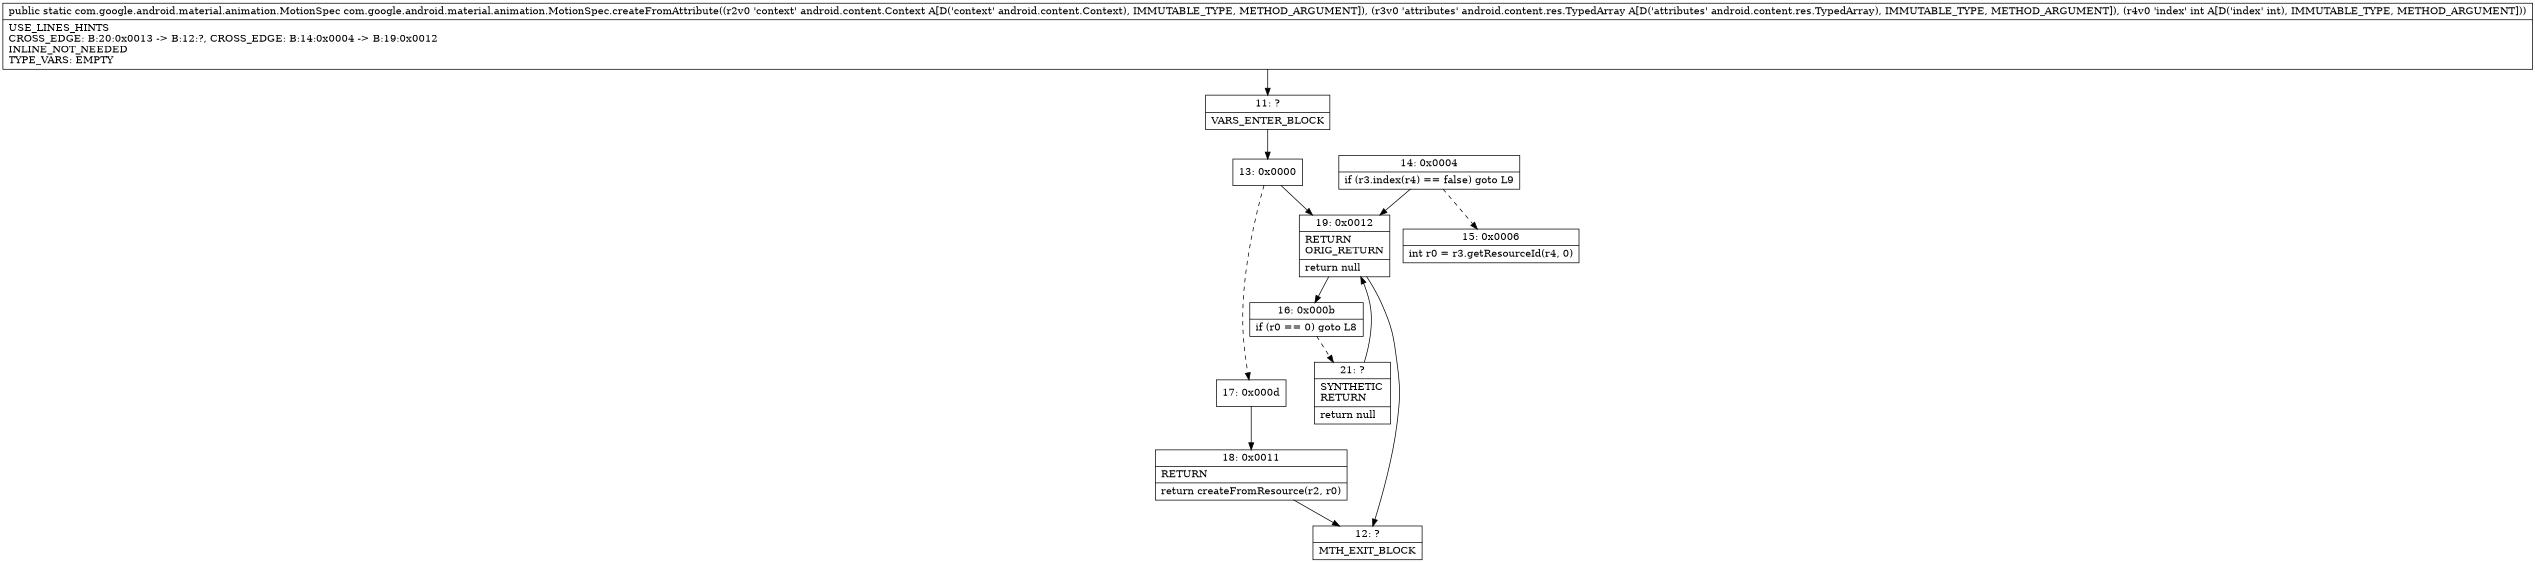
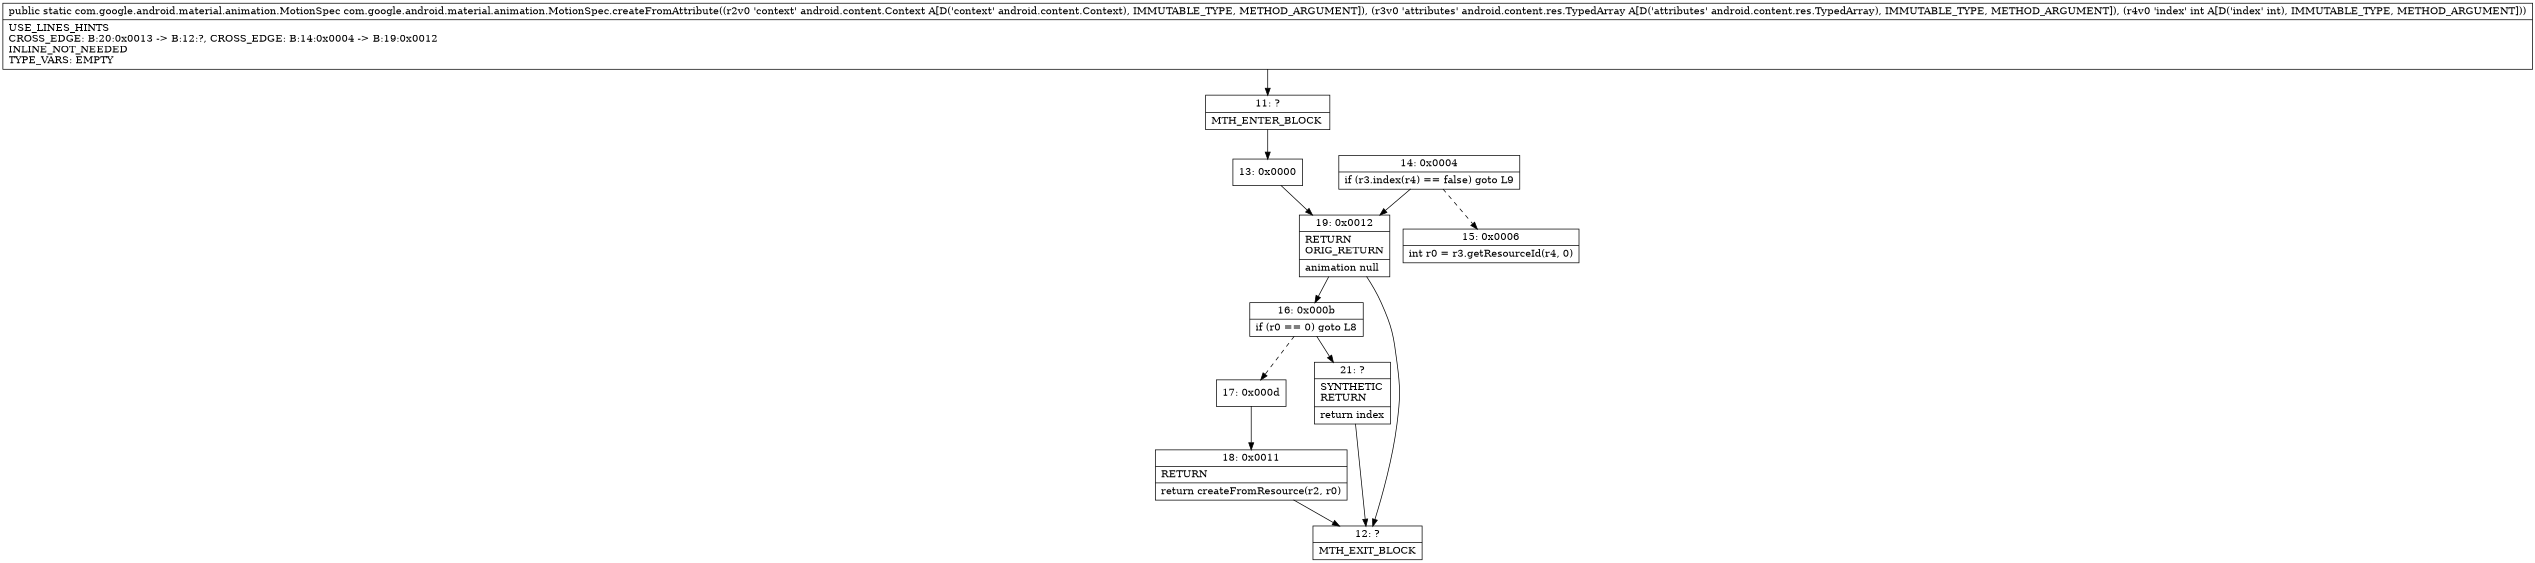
  digraph {
    node [shape=record]
-   n1 [label="{11\:\ ?|VARS_ENTER_BLOCK\l}"]
+   n1 [label="{11\:\ ?|MTH_ENTER_BLOCK\l}"]
    n2 [label="{13\:\ 0x0000}"]
-   n3 [label="{19\:\ 0x0012|RETURN\lORIG_RETURN\l|return null\l}"]
+   n3 [label="{19\:\ 0x0012|RETURN\lORIG_RETURN\l|animation null\l}"]
    n4 [label="{14\:\ 0x0004|if (r3.index(r4) == false) goto L9\l}"]
    n5 [label="{15\:\ 0x0006|int r0 = r3.getResourceId(r4, 0)\l}"]
    n6 [label="{16\:\ 0x000b|if (r0 == 0) goto L8\l}"]
    n7 [label="{12\:\ ?|MTH_EXIT_BLOCK\l}"]
    n8 [label="{17\:\ 0x000d}"]
-   n9 [label="{21\:\ ?|SYNTHETIC\lRETURN\l|return null\l}"]
+   n9 [label="{21\:\ ?|SYNTHETIC\lRETURN\l|return index\l}"]
    n10 [label="{18\:\ 0x0011|RETURN\l|return createFromResource(r2, r0)\l}"]
    n11 [label="{public static com.google.android.material.animation.MotionSpec com.google.android.material.animation.MotionSpec.createFromAttribute((r2v0 'context' android.content.Context A[D('context' android.content.Context), IMMUTABLE_TYPE, METHOD_ARGUMENT]), (r3v0 'attributes' android.content.res.TypedArray A[D('attributes' android.content.res.TypedArray), IMMUTABLE_TYPE, METHOD_ARGUMENT]), (r4v0 'index' int A[D('index' int), IMMUTABLE_TYPE, METHOD_ARGUMENT]))  | USE_LINES_HINTS\lCROSS_EDGE: B:20:0x0013 \-\> B:12:?, CROSS_EDGE: B:14:0x0004 \-\> B:19:0x0012\lINLINE_NOT_NEEDED\lTYPE_VARS: EMPTY\l}"]
    n1 -> n2
    n2 -> n3
    n3 -> n6
    n3 -> n7
    n4 -> n3
    n4 -> n5 [style=dashed]
-   n2 -> n8 [style=dashed]
-   n6 -> n9 [style=dashed]
+   n6 -> n8 [style=dashed]
+   n6 -> n9
    n8 -> n10
-   n9 -> n3
+   n9 -> n7
    n10 -> n7
    n11 -> n1
  }
